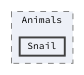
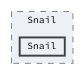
  digraph {
    compound=true
    fontname="Source Code Pro"
    n1 [color=grey25 fillcolor="#edf0f7" fontname="Source Code Pro" fontsize=10 height=0.2 label=Snail shape=box style="filled,bold" width=0.4]
    subgraph cluster_1 {
      bgcolor="#edf0f7"
      fontsize=10
-     label=Animals
+     label=Snail
      pencolor=grey50
      style="filled,dashed"
      n1
    }
  }
